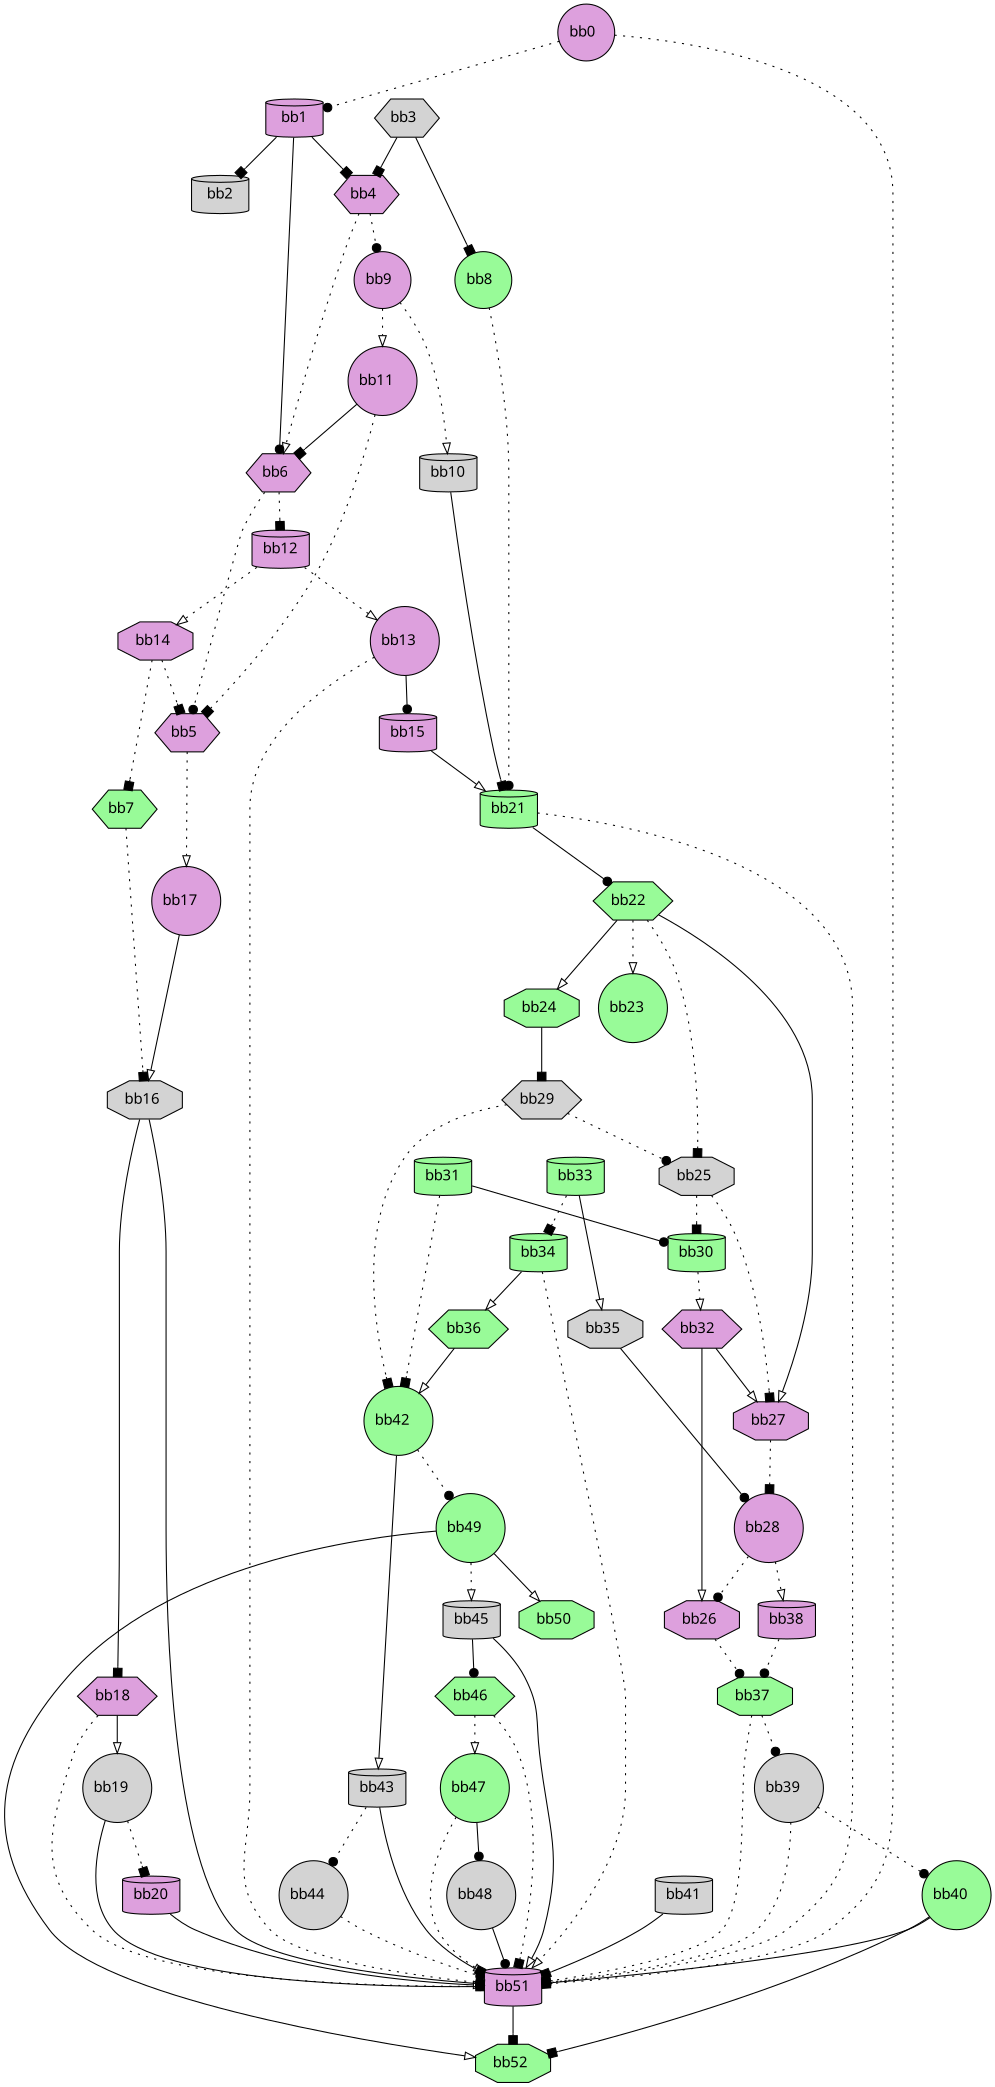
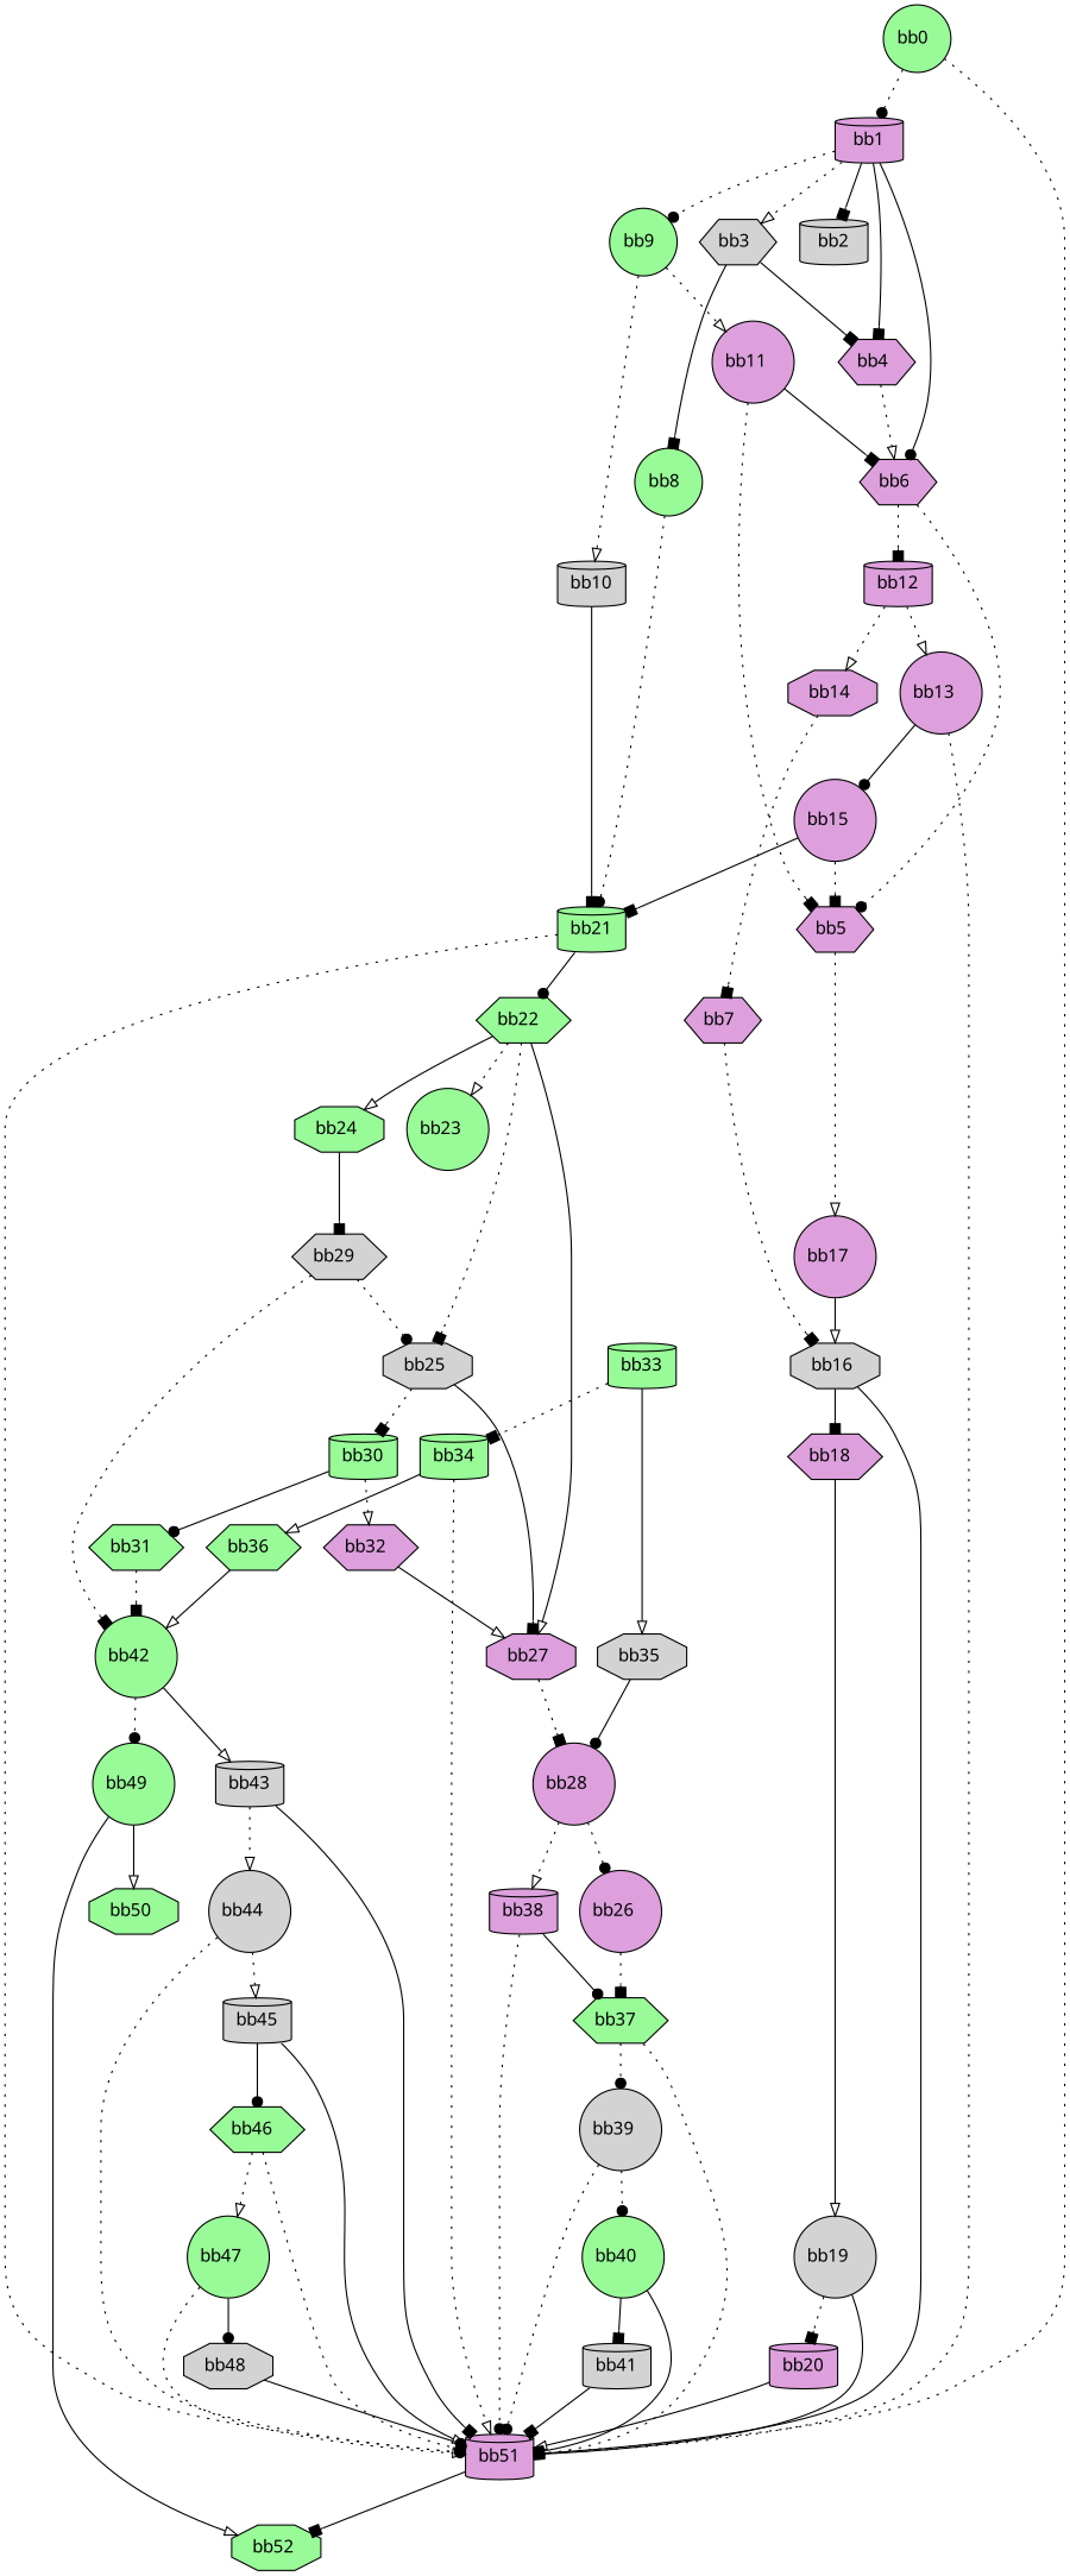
  digraph {
    fontname="Noto Sans"
    node [fillcolor=palegreen fontname="Noto Sans" shape=circle style=filled]
    edge [arrowhead=box fontname="Noto Sans" style=dotted]
-   n1 [fillcolor=plum label="bb0\l"]
+   n1 [label="bb0\l"]
    n2 [fillcolor=plum label="bb1\l" shape=cylinder]
    n3 [fillcolor=plum label="bb51\l" shape=cylinder]
    n4 [fillcolor=lightgrey label="bb2\l" shape=cylinder]
    n5 [fillcolor=lightgrey label="bb3\l" shape=hexagon]
    n6 [fillcolor=plum label="bb4\l" shape=hexagon]
    n7 [fillcolor=plum label="bb6\l" shape=hexagon]
    n8 [label="bb52\l" shape=octagon]
    n9 [label="bb8\l"]
-   n10 [fillcolor=plum label="bb9\l"]
+   n10 [label="bb9\l"]
    n11 [fillcolor=plum label="bb5\l" shape=hexagon]
    n12 [fillcolor=plum label="bb12\l" shape=cylinder]
    n13 [label="bb21\l" shape=cylinder]
    n14 [fillcolor=lightgrey label="bb10\l" shape=cylinder]
    n15 [fillcolor=plum label="bb11\l"]
    n16 [fillcolor=plum label="bb17\l"]
-   n17 [label="bb7\l" shape=hexagon]
+   n17 [fillcolor=plum label="bb7\l" shape=hexagon]
    n18 [fillcolor=lightgrey label="bb16\l" shape=octagon]
    n19 [fillcolor=plum label="bb13\l"]
    n20 [fillcolor=plum label="bb14\l" shape=octagon]
    n21 [fillcolor=plum label="bb18\l" shape=hexagon]
    n22 [label="bb22\l" shape=hexagon]
-   n23 [fillcolor=plum label="bb15\l" shape=cylinder]
+   n23 [fillcolor=plum label="bb15\l"]
    n24 [fillcolor=lightgrey label="bb19\l"]
    n25 [fillcolor=plum label="bb20\l" shape=cylinder]
    n26 [label="bb23\l"]
    n27 [label="bb24\l" shape=octagon]
    n28 [fillcolor=lightgrey label="bb25\l" shape=octagon]
    n29 [fillcolor=plum label="bb27\l" shape=octagon]
    n30 [fillcolor=lightgrey label="bb29\l" shape=hexagon]
    n31 [label="bb30\l" shape=cylinder]
    n32 [fillcolor=plum label="bb28\l"]
    n33 [label="bb42\l"]
-   n34 [label="bb31\l" shape=cylinder]
+   n34 [label="bb31\l" shape=hexagon]
    n35 [fillcolor=plum label="bb32\l" shape=hexagon]
-   n36 [fillcolor=plum label="bb26\l" shape=octagon]
-   n37 [label="bb37\l" shape=octagon]
+   n36 [fillcolor=plum label="bb26\l"]
+   n37 [label="bb37\l" shape=hexagon]
    n38 [fillcolor=lightgrey label="bb39\l"]
    n39 [fillcolor=plum label="bb38\l" shape=cylinder]
    n40 [label="bb33\l" shape=cylinder]
    n41 [label="bb34\l" shape=cylinder]
    n42 [fillcolor=lightgrey label="bb35\l" shape=octagon]
    n43 [fillcolor=lightgrey label="bb43\l" shape=cylinder]
    n44 [label="bb49\l"]
    n45 [label="bb36\l" shape=hexagon]
    n46 [label="bb40\l"]
    n47 [fillcolor=lightgrey label="bb41\l" shape=cylinder]
    n48 [fillcolor=lightgrey label="bb44\l"]
    n49 [label="bb50\l" shape=octagon]
    n50 [fillcolor=lightgrey label="bb45\l" shape=cylinder]
    n51 [label="bb46\l" shape=hexagon]
    n52 [label="bb47\l"]
-   n53 [fillcolor=lightgrey label="bb48\l"]
+   n53 [fillcolor=lightgrey label="bb48\l" shape=octagon]
    n1 -> n2 [arrowhead=dot]
    n1 -> n3
    n2 -> n4 [style=solid]
+   n2 -> n5 [arrowhead=onormal]
    n2 -> n6 [style=solid]
    n2 -> n7 [arrowhead=dot style=solid]
    n3 -> n8 [style=solid]
    n5 -> n6 [style=solid]
    n5 -> n9 [style=solid]
    n6 -> n7 [arrowhead=onormal]
-   n6 -> n10 [arrowhead=dot]
+   n2 -> n10 [arrowhead=dot]
    n7 -> n11 [arrowhead=dot]
    n7 -> n12
    n9 -> n13 [arrowhead=dot]
    n10 -> n14 [arrowhead=onormal]
    n10 -> n15 [arrowhead=onormal]
    n11 -> n16 [arrowhead=onormal]
    n12 -> n19 [arrowhead=onormal]
    n12 -> n20 [arrowhead=onormal]
    n13 -> n3 [arrowhead=dot]
    n13 -> n22 [arrowhead=dot style=solid]
    n14 -> n13 [style=solid]
    n15 -> n7 [style=solid]
    n15 -> n11
    n16 -> n18 [arrowhead=onormal style=solid]
    n17 -> n18
    n18 -> n3 [style=solid]
    n18 -> n21 [style=solid]
    n19 -> n3 [arrowhead=dot]
    n19 -> n23 [arrowhead=dot style=solid]
-   n20 -> n11
+   n23 -> n11
    n20 -> n17
-   n21 -> n3 [arrowhead=dot]
+   n39 -> n3 [arrowhead=dot]
    n21 -> n24 [arrowhead=onormal style=solid]
    n22 -> n26 [arrowhead=onormal]
    n22 -> n27 [arrowhead=onormal style=solid]
    n22 -> n28
    n22 -> n29 [arrowhead=onormal style=solid]
-   n23 -> n13 [arrowhead=onormal style=solid]
+   n23 -> n13 [style=solid]
    n24 -> n3 [style=solid]
    n24 -> n25
    n25 -> n3 [arrowhead=onormal style=solid]
    n27 -> n30 [style=solid]
-   n28 -> n29
+   n28 -> n29 [style=solid]
    n28 -> n31
    n29 -> n32
    n30 -> n28 [arrowhead=dot]
    n30 -> n33
-   n34 -> n31 [arrowhead=dot style=solid]
+   n31 -> n34 [arrowhead=dot style=solid]
    n31 -> n35 [arrowhead=onormal]
    n32 -> n36 [arrowhead=dot]
    n32 -> n39 [arrowhead=onormal]
    n33 -> n43 [arrowhead=onormal style=solid]
    n33 -> n44 [arrowhead=dot]
    n34 -> n33
    n35 -> n29 [arrowhead=onormal style=solid]
-   n35 -> n36 [arrowhead=onormal style=solid]
-   n36 -> n37 [arrowhead=dot]
+   n36 -> n37
    n37 -> n3
    n37 -> n38 [arrowhead=dot]
    n38 -> n3 [arrowhead=dot]
    n38 -> n46 [arrowhead=dot]
-   n39 -> n37 [arrowhead=dot]
+   n39 -> n37 [arrowhead=dot style=solid]
    n40 -> n41
    n40 -> n42 [arrowhead=onormal style=solid]
    n41 -> n3 [arrowhead=onormal]
    n41 -> n45 [arrowhead=onormal style=solid]
    n42 -> n32 [arrowhead=dot style=solid]
    n43 -> n3 [style=solid]
-   n43 -> n48 [arrowhead=dot]
+   n43 -> n48 [arrowhead=onormal]
    n44 -> n8 [arrowhead=onormal style=solid]
    n44 -> n49 [arrowhead=onormal style=solid]
    n45 -> n33 [arrowhead=onormal style=solid]
    n46 -> n3 [style=solid]
-   n46 -> n8 [style=solid]
+   n46 -> n47 [style=solid]
    n47 -> n3 [style=solid]
    n48 -> n3 [arrowhead=dot]
-   n44 -> n50 [arrowhead=onormal]
+   n48 -> n50 [arrowhead=onormal]
    n50 -> n3 [arrowhead=onormal style=solid]
    n50 -> n51 [arrowhead=dot style=solid]
    n51 -> n3
    n51 -> n52 [arrowhead=onormal]
    n52 -> n3 [arrowhead=onormal]
    n52 -> n53 [arrowhead=dot style=solid]
    n53 -> n3 [arrowhead=dot style=solid]
  }
